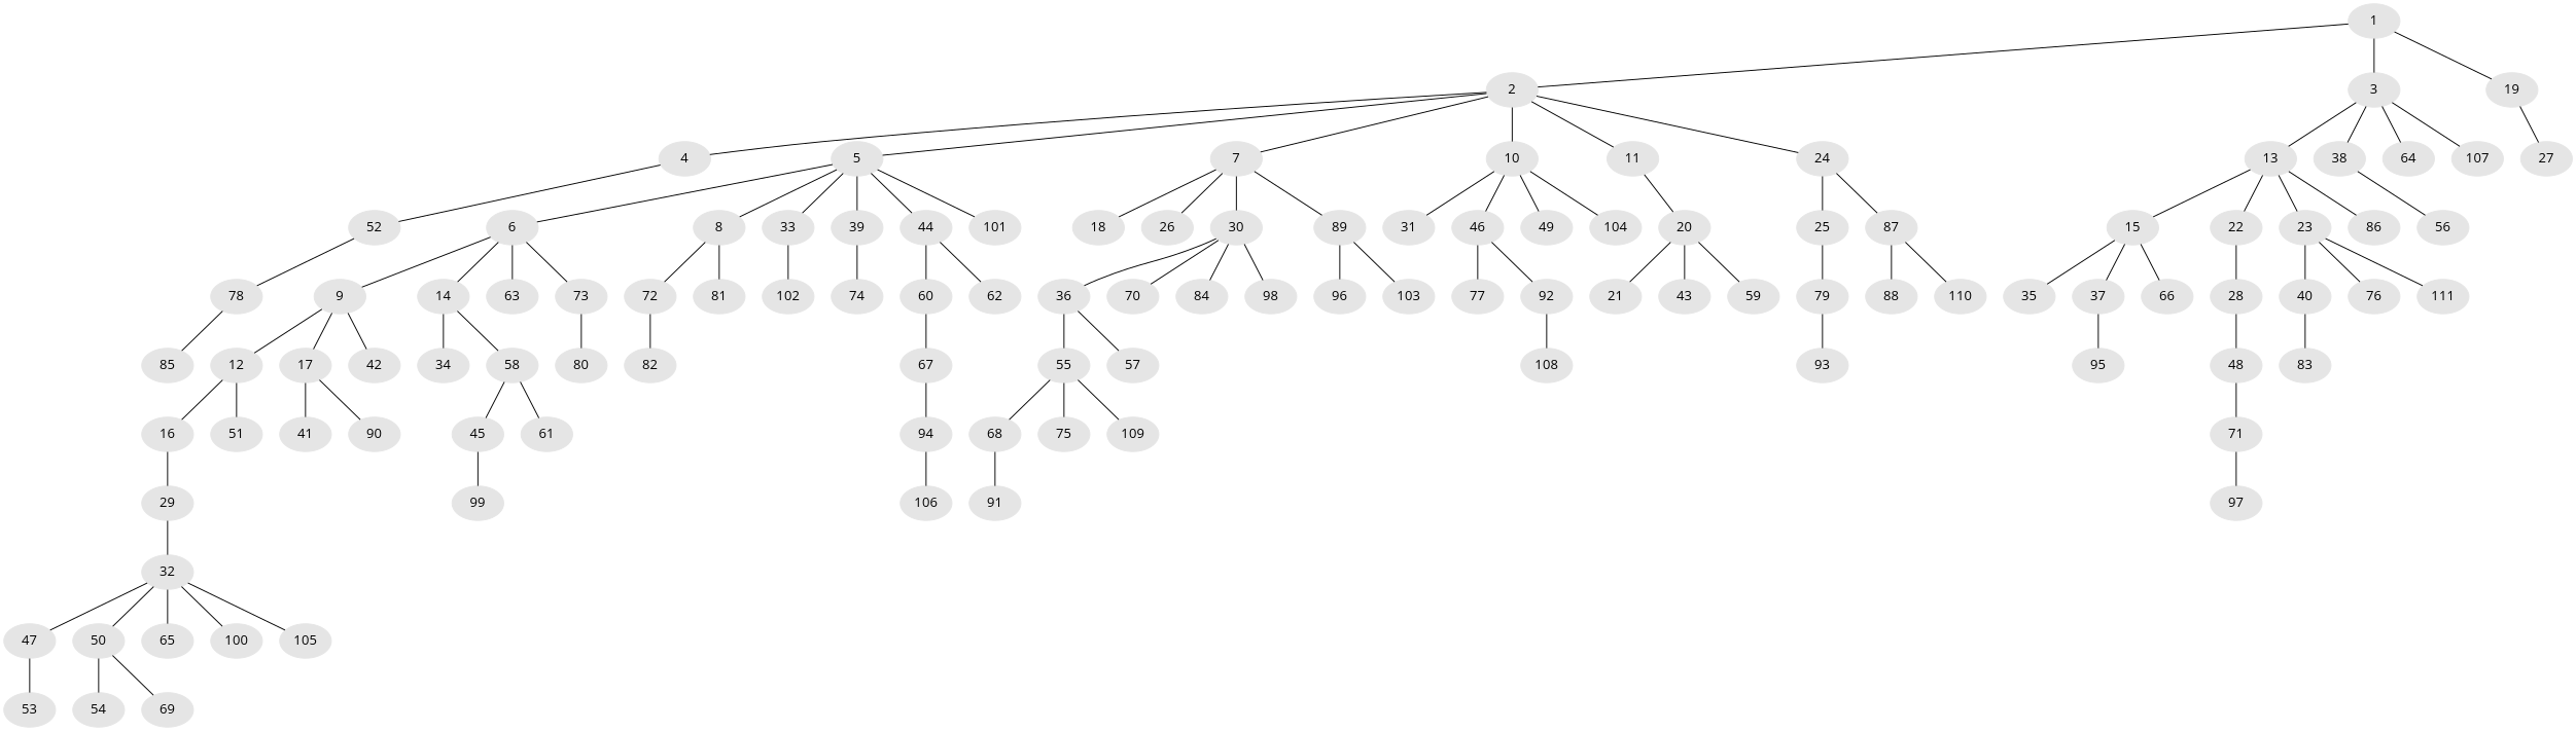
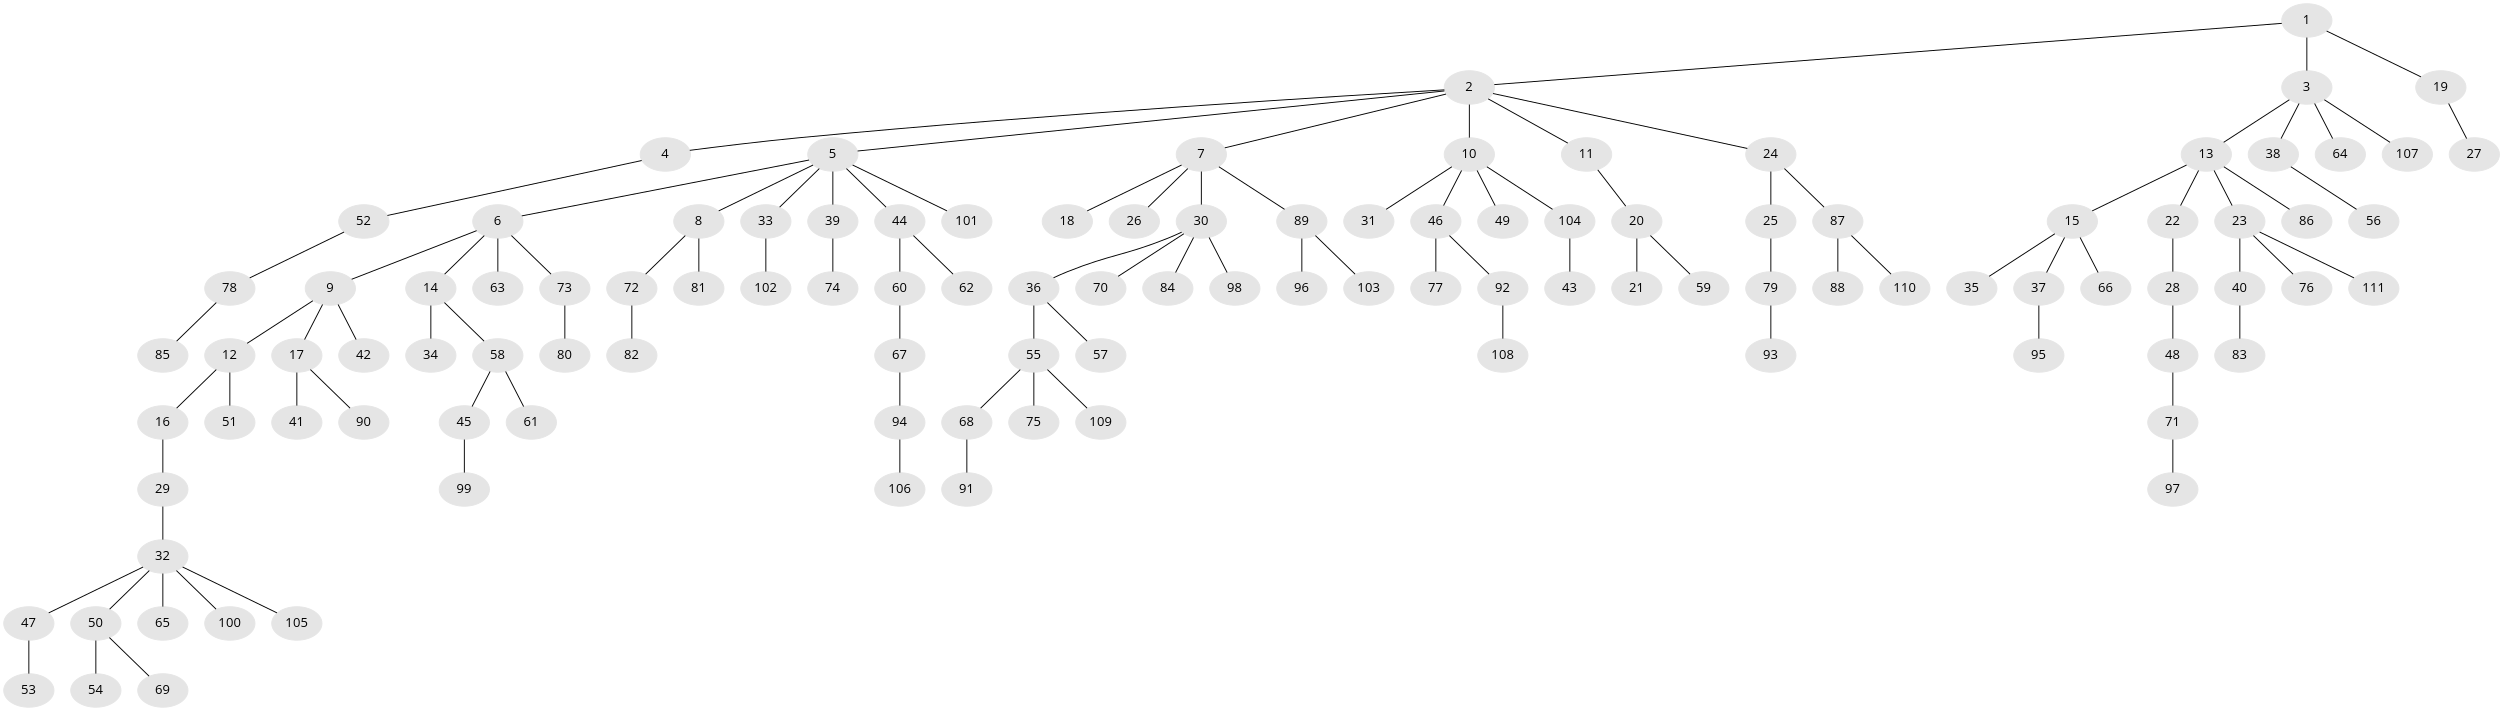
  graph {
    fontname="Open Sans"
    node [color=gray90 fontname="Open Sans" style=filled]
    edge [fontname="Open Sans"]
    1
    2
    3
    19
    4
    5
    7
    10
    11
    24
    13
    38
    64
    107
    27
    52
    6
    8
    33
    39
    44
    101
    18
    26
    30
    89
    31
    46
    49
    104
    20
    25
    87
    15
    22
    23
    86
    56
    78
    9
    14
    63
    73
    72
    81
    102
    74
    60
    62
    12
    17
    42
    34
    58
    80
    36
    70
    84
    98
    96
    103
    82
    16
    51
    41
    90
    77
    92
    21
    43
    59
    29
    35
    37
    66
    28
    40
    76
    111
    45
    61
    95
    32
    48
    83
    79
    88
    110
    93
    71
    47
    50
    65
    100
    105
    55
    57
    53
    54
    69
    99
    68
    75
    109
    67
    108
    97
    85
    91
    94
    106
    1 -- 2
    1 -- 3
    1 -- 19
    2 -- 4
    2 -- 5
    2 -- 7
    2 -- 10
    2 -- 11
    2 -- 24
    3 -- 13
    3 -- 38
    3 -- 64
    3 -- 107
    19 -- 27
    4 -- 52
    5 -- 6
    5 -- 8
    5 -- 33
    5 -- 39
    5 -- 44
    5 -- 101
    7 -- 18
    7 -- 26
    7 -- 30
    7 -- 89
    10 -- 31
    10 -- 46
    10 -- 49
    10 -- 104
    11 -- 20
    24 -- 25
    24 -- 87
    13 -- 15
    13 -- 22
    13 -- 23
    13 -- 86
    38 -- 56
    52 -- 78
    6 -- 9
    6 -- 14
    6 -- 63
    6 -- 73
    8 -- 72
    8 -- 81
    33 -- 102
    39 -- 74
    44 -- 60
    44 -- 62
    30 -- 36
    30 -- 70
    30 -- 84
    30 -- 98
    89 -- 96
    89 -- 103
    46 -- 77
    46 -- 92
    20 -- 21
-   20 -- 43
+   104 -- 43
    20 -- 59
    25 -- 79
    87 -- 88
    87 -- 110
    15 -- 35
    15 -- 37
    15 -- 66
    22 -- 28
    23 -- 40
    23 -- 76
    23 -- 111
    78 -- 85
    9 -- 12
    9 -- 17
    9 -- 42
    14 -- 34
    14 -- 58
    73 -- 80
    72 -- 82
    60 -- 67
    12 -- 16
    12 -- 51
    17 -- 41
    17 -- 90
    58 -- 45
    58 -- 61
    36 -- 55
    36 -- 57
    16 -- 29
    92 -- 108
    29 -- 32
    37 -- 95
    28 -- 48
    40 -- 83
    45 -- 99
    32 -- 47
    32 -- 50
    32 -- 65
    32 -- 100
    32 -- 105
    48 -- 71
    79 -- 93
    71 -- 97
    47 -- 53
    50 -- 54
    50 -- 69
    55 -- 68
    55 -- 75
    55 -- 109
    68 -- 91
    67 -- 94
    94 -- 106
  }
